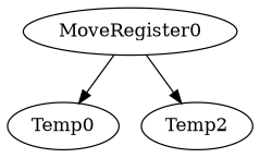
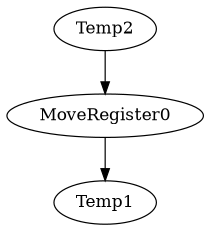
  digraph {
    ordering=out
    MoveRegister0
-   Temp0
+   Temp0 [label=Temp1]
    Temp2
    MoveRegister0 -> Temp0
-   MoveRegister0 -> Temp2
+   Temp2 -> MoveRegister0
  }
